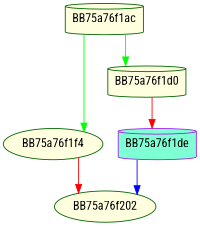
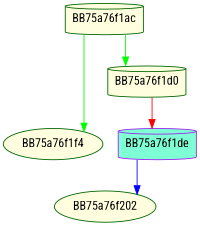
  digraph {
    fontname="Roboto Condensed"
    splines=ortho
    node [color=darkgreen fillcolor=lightyellow fontname="Roboto Condensed" shape=cylinder style=filled]
    edge [color=red fontname="Roboto Condensed"]
    BB75a76f1f4 [shape=ellipse]
    BB75a76f1ac
    BB75a76f1d0
    BB75a76f202 [shape=ellipse]
    BB75a76f1de [color=purple fillcolor=aquamarine]
-   BB75a76f1f4 -> BB75a76f202
    BB75a76f1ac -> BB75a76f1f4 [color=green]
    BB75a76f1ac -> BB75a76f1d0 [color=green]
    BB75a76f1d0 -> BB75a76f1de
    BB75a76f1de -> BB75a76f202 [color=blue]
  }
